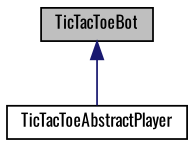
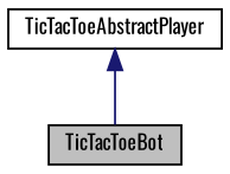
  digraph {
    fontname=Oswald
    node [color=black fontname=Oswald fontsize=10 shape=record style=filled]
    n1 [fillcolor=grey75 fontcolor=black height=0.2 label=TicTacToeBot width=0.4]
    n2 [fillcolor=white height=0.2 label=TicTacToeAbstractPlayer width=0.4]
-   n1 -> n2 [color=midnightblue dir=back fontname=Oswald fontsize=10 labelfontname=Helvetica labelfontsize=10 style=solid]
+   n2 -> n1 [color=midnightblue dir=back fontname=Oswald fontsize=10 labelfontname=Helvetica labelfontsize=10 style=solid]
  }
